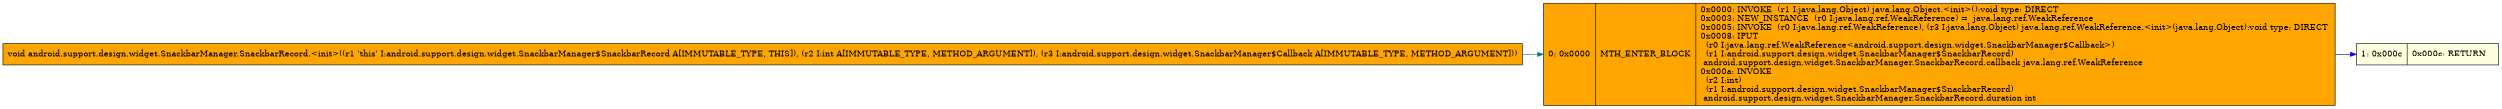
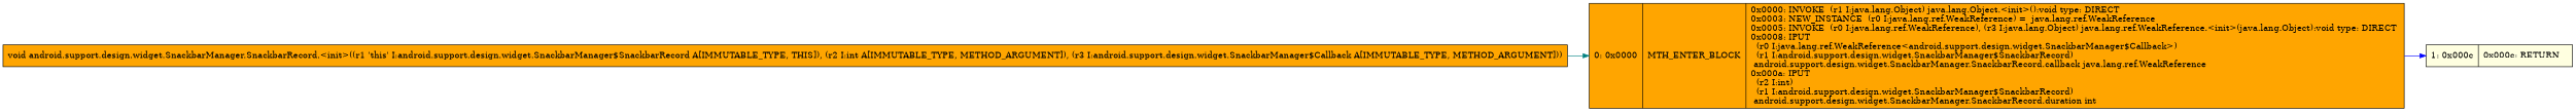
  digraph {
    rankdir=LR
    node [shape=record style=filled fillcolor=orange]
-   n1 [label="{0\:\ 0x0000|MTH_ENTER_BLOCK\l|0x0000: INVOKE  (r1 I:java.lang.Object) java.lang.Object.\<init\>():void type: DIRECT \l0x0003: NEW_INSTANCE  (r0 I:java.lang.ref.WeakReference) =  java.lang.ref.WeakReference \l0x0005: INVOKE  (r0 I:java.lang.ref.WeakReference), (r3 I:java.lang.Object) java.lang.ref.WeakReference.\<init\>(java.lang.Object):void type: DIRECT \l0x0008: IPUT  \l  (r0 I:java.lang.ref.WeakReference\<android.support.design.widget.SnackbarManager$Callback\>)\l  (r1 I:android.support.design.widget.SnackbarManager$SnackbarRecord)\l android.support.design.widget.SnackbarManager.SnackbarRecord.callback java.lang.ref.WeakReference \l0x000a: INVOKE  \l  (r2 I:int)\l  (r1 I:android.support.design.widget.SnackbarManager$SnackbarRecord)\l android.support.design.widget.SnackbarManager.SnackbarRecord.duration int \l}"]
+   n1 [label="{0\:\ 0x0000|MTH_ENTER_BLOCK\l|0x0000: INVOKE  (r1 I:java.lang.Object) java.lang.Object.\<init\>():void type: DIRECT \l0x0003: NEW_INSTANCE  (r0 I:java.lang.ref.WeakReference) =  java.lang.ref.WeakReference \l0x0005: INVOKE  (r0 I:java.lang.ref.WeakReference), (r3 I:java.lang.Object) java.lang.ref.WeakReference.\<init\>(java.lang.Object):void type: DIRECT \l0x0008: IPUT  \l  (r0 I:java.lang.ref.WeakReference\<android.support.design.widget.SnackbarManager$Callback\>)\l  (r1 I:android.support.design.widget.SnackbarManager$SnackbarRecord)\l android.support.design.widget.SnackbarManager.SnackbarRecord.callback java.lang.ref.WeakReference \l0x000a: IPUT  \l  (r2 I:int)\l  (r1 I:android.support.design.widget.SnackbarManager$SnackbarRecord)\l android.support.design.widget.SnackbarManager.SnackbarRecord.duration int \l}"]
    n2 [label="{1\:\ 0x000c|0x000c: RETURN   \l}" fillcolor=lightyellow]
    n3 [label="{void android.support.design.widget.SnackbarManager.SnackbarRecord.\<init\>((r1 'this' I:android.support.design.widget.SnackbarManager$SnackbarRecord A[IMMUTABLE_TYPE, THIS]), (r2 I:int A[IMMUTABLE_TYPE, METHOD_ARGUMENT]), (r3 I:android.support.design.widget.SnackbarManager$Callback A[IMMUTABLE_TYPE, METHOD_ARGUMENT])) }"]
    n1 -> n2 [color=blue]
    n3 -> n1 [color=teal]
  }
